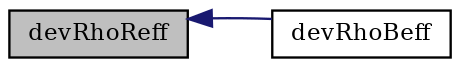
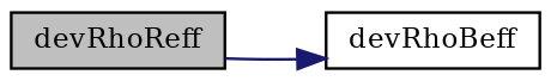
  digraph {
    rankdir=LR
    fontname="DejaVu Serif"
    node [color=black fontname="DejaVu Serif" fontsize=10 shape=record]
    n1 [fillcolor=grey75 fontcolor=black height=0.2 label=devRhoReff style=filled width=0.4]
    n2 [height=0.2 label=devRhoBeff width=0.4]
-   n2 -> n1 [color=midnightblue fontname="DejaVu Serif" fontsize=10 labelfontname=FreeSans labelfontsize=10 style=solid]
+   n1 -> n2 [color=midnightblue fontname="DejaVu Serif" fontsize=10 labelfontname=FreeSans labelfontsize=10 style=solid]
  }
